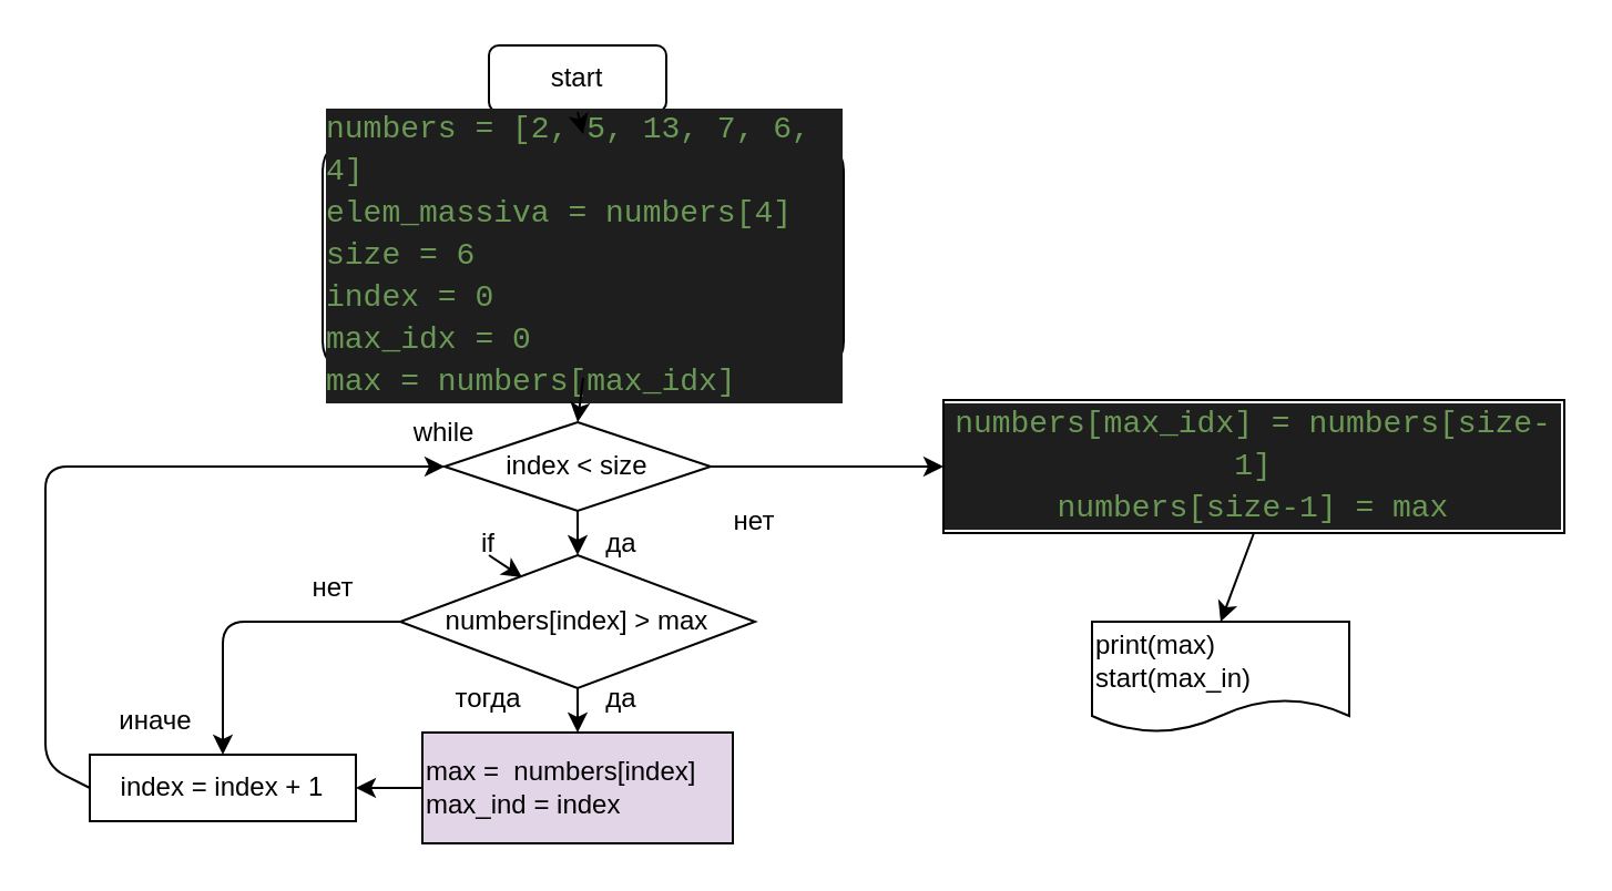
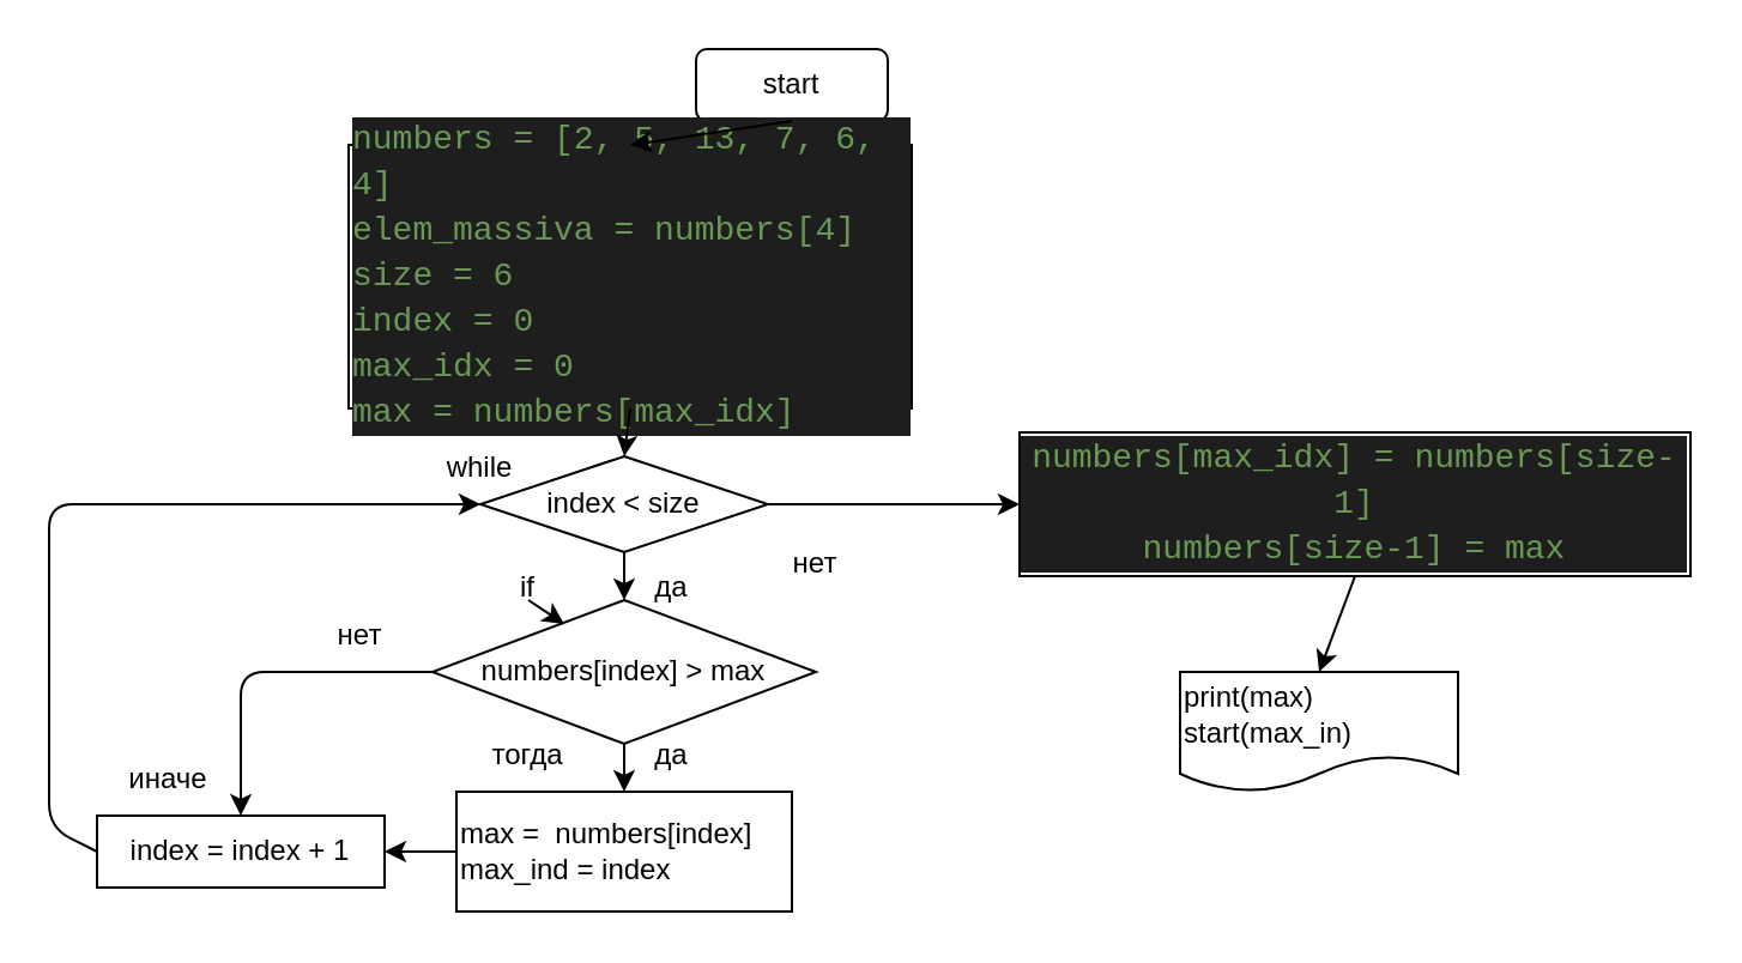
  <mxCell id="0" />
  <mxCell id="1" parent="0" />
- <mxCell id="2" value="start" style="rounded=1;whiteSpace=wrap;html=1;" parent="1" vertex="1"><mxGeometry x="220" y="20" width="80" height="30" as="geometry" /></mxCell>
- <mxCell id="3" value="&lt;div style=&quot;color: rgb(212, 212, 212); background-color: rgb(30, 30, 30); font-family: Consolas, &amp;quot;Courier New&amp;quot;, monospace; font-size: 14px; line-height: 19px;&quot;&gt;&lt;div&gt;&lt;span style=&quot;color: #6a9955;&quot;&gt;numbers = [2, 5, 13, 7, 6, 4]&lt;/span&gt;&lt;/div&gt;&lt;div&gt;&lt;span style=&quot;color: #6a9955;&quot;&gt;elem_massiva = numbers[4] &lt;/span&gt;&lt;/div&gt;&lt;div&gt;&lt;span style=&quot;color: #6a9955;&quot;&gt;size = 6&lt;/span&gt;&lt;/div&gt;&lt;div&gt;&lt;span style=&quot;color: #6a9955;&quot;&gt;index = 0&lt;/span&gt;&lt;/div&gt;&lt;div&gt;&lt;span style=&quot;color: #6a9955;&quot;&gt;max_idx = 0&lt;/span&gt;&lt;/div&gt;&lt;div&gt;&lt;span style=&quot;color: #6a9955;&quot;&gt;max = numbers[max_idx]&lt;/span&gt;&lt;/div&gt;&lt;/div&gt;" style="whiteSpace=wrap;html=1;align=left;rounded=1;" parent="1" vertex="1"><mxGeometry x="145" y="60" width="235" height="110" as="geometry" /></mxCell>
+ <mxCell id="2" value="start" style="rounded=1;whiteSpace=wrap;html=1;" parent="1" vertex="1"><mxGeometry x="290" y="20" width="80" height="30" as="geometry" /></mxCell>
+ <mxCell id="3" value="&lt;div style=&quot;color: rgb(212, 212, 212); background-color: rgb(30, 30, 30); font-family: Consolas, &amp;quot;Courier New&amp;quot;, monospace; font-size: 14px; line-height: 19px;&quot;&gt;&lt;div&gt;&lt;span style=&quot;color: #6a9955;&quot;&gt;numbers = [2, 5, 13, 7, 6, 4]&lt;/span&gt;&lt;/div&gt;&lt;div&gt;&lt;span style=&quot;color: #6a9955;&quot;&gt;elem_massiva = numbers[4] &lt;/span&gt;&lt;/div&gt;&lt;div&gt;&lt;span style=&quot;color: #6a9955;&quot;&gt;size = 6&lt;/span&gt;&lt;/div&gt;&lt;div&gt;&lt;span style=&quot;color: #6a9955;&quot;&gt;index = 0&lt;/span&gt;&lt;/div&gt;&lt;div&gt;&lt;span style=&quot;color: #6a9955;&quot;&gt;max_idx = 0&lt;/span&gt;&lt;/div&gt;&lt;div&gt;&lt;span style=&quot;color: #6a9955;&quot;&gt;max = numbers[max_idx]&lt;/span&gt;&lt;/div&gt;&lt;/div&gt;" style="rounded=0;whiteSpace=wrap;html=1;align=left;" parent="1" vertex="1"><mxGeometry x="145" y="60" width="235" height="110" as="geometry" /></mxCell>
  <mxCell id="4" value="index &amp;lt; size" style="rhombus;whiteSpace=wrap;html=1;" parent="1" vertex="1"><mxGeometry x="200" y="190" width="120" height="40" as="geometry" /></mxCell>
  <mxCell id="5" value="numbers[index] &amp;gt; max" style="rhombus;whiteSpace=wrap;html=1;" parent="1" vertex="1"><mxGeometry x="180" y="250" width="160" height="60" as="geometry" /></mxCell>
- <mxCell id="6" value="max =&amp;nbsp; numbers[index]&lt;br&gt;max_ind = index" style="rounded=0;whiteSpace=wrap;html=1;align=left;fillColor=#e1d5e7;" parent="1" vertex="1"><mxGeometry x="190" y="330" width="140" height="50" as="geometry" /></mxCell>
+ <mxCell id="6" value="max =&amp;nbsp; numbers[index]&lt;br&gt;max_ind = index" style="rounded=0;whiteSpace=wrap;html=1;align=left;" parent="1" vertex="1"><mxGeometry x="190" y="330" width="140" height="50" as="geometry" /></mxCell>
  <mxCell id="7" value="index = index + 1" style="rounded=0;whiteSpace=wrap;html=1;" parent="1" vertex="1"><mxGeometry x="40" y="340" width="120" height="30" as="geometry" /></mxCell>
  <mxCell id="8" value="" style="endArrow=classic;html=1;exitX=0.5;exitY=1;exitDx=0;exitDy=0;entryX=0.5;entryY=0;entryDx=0;entryDy=0;" parent="1" source="5" target="6" edge="1"><mxGeometry width="50" height="50" relative="1" as="geometry"><mxPoint x="350" y="270" as="sourcePoint" /><mxPoint x="400" y="220" as="targetPoint" /></mxGeometry></mxCell>
  <mxCell id="9" value="" style="endArrow=classic;html=1;exitX=0;exitY=0.5;exitDx=0;exitDy=0;entryX=1;entryY=0.5;entryDx=0;entryDy=0;" parent="1" source="6" target="7" edge="1"><mxGeometry width="50" height="50" relative="1" as="geometry"><mxPoint x="350" y="270" as="sourcePoint" /><mxPoint x="400" y="220" as="targetPoint" /></mxGeometry></mxCell>
  <mxCell id="10" value="" style="endArrow=classic;html=1;exitX=0.5;exitY=1;exitDx=0;exitDy=0;entryX=0.5;entryY=0;entryDx=0;entryDy=0;" parent="1" source="4" target="5" edge="1"><mxGeometry width="50" height="50" relative="1" as="geometry"><mxPoint x="350" y="270" as="sourcePoint" /><mxPoint x="400" y="220" as="targetPoint" /></mxGeometry></mxCell>
  <mxCell id="11" value="" style="endArrow=classic;html=1;exitX=0.5;exitY=1;exitDx=0;exitDy=0;entryX=0.5;entryY=0;entryDx=0;entryDy=0;" parent="1" source="2" target="3" edge="1"><mxGeometry width="50" height="50" relative="1" as="geometry"><mxPoint x="360" y="180" as="sourcePoint" /><mxPoint x="270" y="70" as="targetPoint" /></mxGeometry></mxCell>
  <mxCell id="12" value="" style="endArrow=classic;html=1;entryX=0.5;entryY=0;entryDx=0;entryDy=0;exitX=0.5;exitY=1;exitDx=0;exitDy=0;" parent="1" source="3" target="4" edge="1"><mxGeometry width="50" height="50" relative="1" as="geometry"><mxPoint x="270" y="200" as="sourcePoint" /><mxPoint x="410" y="160" as="targetPoint" /></mxGeometry></mxCell>
  <mxCell id="13" value="" style="endArrow=classic;html=1;exitX=0;exitY=0.5;exitDx=0;exitDy=0;entryX=0.5;entryY=0;entryDx=0;entryDy=0;" parent="1" source="5" target="7" edge="1"><mxGeometry width="50" height="50" relative="1" as="geometry"><mxPoint x="350" y="270" as="sourcePoint" /><mxPoint x="400" y="220" as="targetPoint" /><Array as="points"><mxPoint x="100" y="280" /></Array></mxGeometry></mxCell>
  <mxCell id="14" value="" style="endArrow=classic;html=1;exitX=0;exitY=0.5;exitDx=0;exitDy=0;entryX=0;entryY=0.5;entryDx=0;entryDy=0;" parent="1" source="7" target="4" edge="1"><mxGeometry width="50" height="50" relative="1" as="geometry"><mxPoint x="350" y="270" as="sourcePoint" /><mxPoint x="400" y="220" as="targetPoint" /><Array as="points"><mxPoint x="20" y="345" /><mxPoint x="20" y="210" /></Array></mxGeometry></mxCell>
  <mxCell id="15" value="" style="endArrow=classic;html=1;exitX=1;exitY=0.5;exitDx=0;exitDy=0;entryX=0;entryY=0.5;entryDx=0;entryDy=0;" parent="1" source="4" target="26" edge="1"><mxGeometry width="50" height="50" relative="1" as="geometry"><mxPoint x="350" y="270" as="sourcePoint" /><mxPoint x="370" y="210" as="targetPoint" /></mxGeometry></mxCell>
  <mxCell id="16" value="print(max)&lt;br&gt;start(max_in)" style="shape=document;whiteSpace=wrap;html=1;boundedLbl=1;align=left;" parent="1" vertex="1"><mxGeometry x="492" y="280" width="116" height="50" as="geometry" /></mxCell>
  <mxCell id="17" value="да" style="text;html=1;strokeColor=none;fillColor=none;align=center;verticalAlign=middle;whiteSpace=wrap;rounded=0;" parent="1" vertex="1"><mxGeometry x="250" y="230" width="60" height="30" as="geometry" /></mxCell>
  <mxCell id="18" value="да" style="text;html=1;strokeColor=none;fillColor=none;align=center;verticalAlign=middle;whiteSpace=wrap;rounded=0;" parent="1" vertex="1"><mxGeometry x="250" y="300" width="60" height="30" as="geometry" /></mxCell>
  <mxCell id="19" value="нет" style="text;html=1;strokeColor=none;fillColor=none;align=center;verticalAlign=middle;whiteSpace=wrap;rounded=0;" parent="1" vertex="1"><mxGeometry x="120" y="250" width="60" height="30" as="geometry" /></mxCell>
  <mxCell id="20" value="нет" style="text;html=1;strokeColor=none;fillColor=none;align=center;verticalAlign=middle;whiteSpace=wrap;rounded=0;" parent="1" vertex="1"><mxGeometry x="310" y="220" width="60" height="30" as="geometry" /></mxCell>
  <mxCell id="21" value="while" style="text;html=1;strokeColor=none;fillColor=none;align=center;verticalAlign=middle;whiteSpace=wrap;rounded=0;" parent="1" vertex="1"><mxGeometry x="170" y="180" width="60" height="30" as="geometry" /></mxCell>
  <mxCell id="22" value="if" style="text;html=1;strokeColor=none;fillColor=none;align=center;verticalAlign=middle;whiteSpace=wrap;rounded=0;" parent="1" vertex="1"><mxGeometry x="190" y="230" width="60" height="30" as="geometry" /></mxCell>
  <mxCell id="23" value="" style="endArrow=classic;html=1;entryX=0.75;entryY=1;entryDx=0;entryDy=0;" parent="1" target="22" edge="1"><mxGeometry width="50" height="50" relative="1" as="geometry"><mxPoint x="220" y="250" as="sourcePoint" /><mxPoint x="280" y="190" as="targetPoint" /></mxGeometry></mxCell>
  <mxCell id="24" value="тогда" style="text;html=1;strokeColor=none;fillColor=none;align=center;verticalAlign=middle;whiteSpace=wrap;rounded=0;" parent="1" vertex="1"><mxGeometry x="190" y="300" width="60" height="30" as="geometry" /></mxCell>
  <mxCell id="25" value="иначе" style="text;html=1;strokeColor=none;fillColor=none;align=center;verticalAlign=middle;whiteSpace=wrap;rounded=0;" parent="1" vertex="1"><mxGeometry x="40" y="310" width="60" height="30" as="geometry" /></mxCell>
  <mxCell id="26" value="&lt;div style=&quot;color: rgb(212, 212, 212); background-color: rgb(30, 30, 30); font-family: Consolas, &amp;quot;Courier New&amp;quot;, monospace; font-size: 14px; line-height: 19px;&quot;&gt;&lt;div&gt;&lt;span style=&quot;color: #6a9955;&quot;&gt;numbers[max_idx] = numbers[size-1]&lt;/span&gt;&lt;/div&gt;&lt;div&gt;&lt;span style=&quot;color: #6a9955;&quot;&gt;numbers[size-1] = max&lt;/span&gt;&lt;/div&gt;&lt;/div&gt;" style="rounded=0;whiteSpace=wrap;html=1;" parent="1" vertex="1"><mxGeometry x="425" y="180" width="280" height="60" as="geometry" /></mxCell>
  <mxCell id="27" style="edgeStyle=orthogonalEdgeStyle;rounded=0;orthogonalLoop=1;jettySize=auto;html=1;exitX=0.5;exitY=1;exitDx=0;exitDy=0;" parent="1" source="20" target="20" edge="1"><mxGeometry relative="1" as="geometry" /></mxCell>
  <mxCell id="28" value="" style="endArrow=classic;html=1;rounded=0;exitX=0.5;exitY=1;exitDx=0;exitDy=0;entryX=0.5;entryY=0;entryDx=0;entryDy=0;" parent="1" source="26" target="16" edge="1"><mxGeometry width="50" height="50" relative="1" as="geometry"><mxPoint x="380" y="240" as="sourcePoint" /><mxPoint x="430" y="190" as="targetPoint" /></mxGeometry></mxCell>
